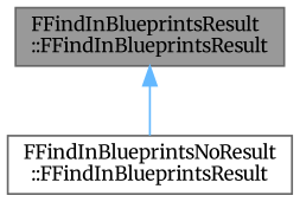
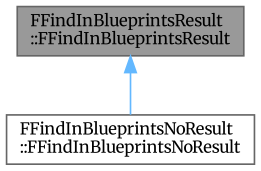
  digraph {
    rankdir=TB
    fontname=Merriweather
    node [fontname=Merriweather fontsize=10 shape=box style=filled]
    n1 [color=gray40 fillcolor=grey60 fontcolor=black height=0.2 label="FFindInBlueprintsResult\l::FFindInBlueprintsResult" width=0.4]
-   n2 [color=grey40 fillcolor=white height=0.2 label="FFindInBlueprintsNoResult\l::FFindInBlueprintsResult" width=0.4]
+   n2 [color=grey40 fillcolor=white height=0.2 label="FFindInBlueprintsNoResult\l::FFindInBlueprintsNoResult" width=0.4]
    n1 -> n2 [color=steelblue1 dir=back fontname=Merriweather fontsize=10 labelfontname=Helvetica labelfontsize=10 style=solid]
  }
